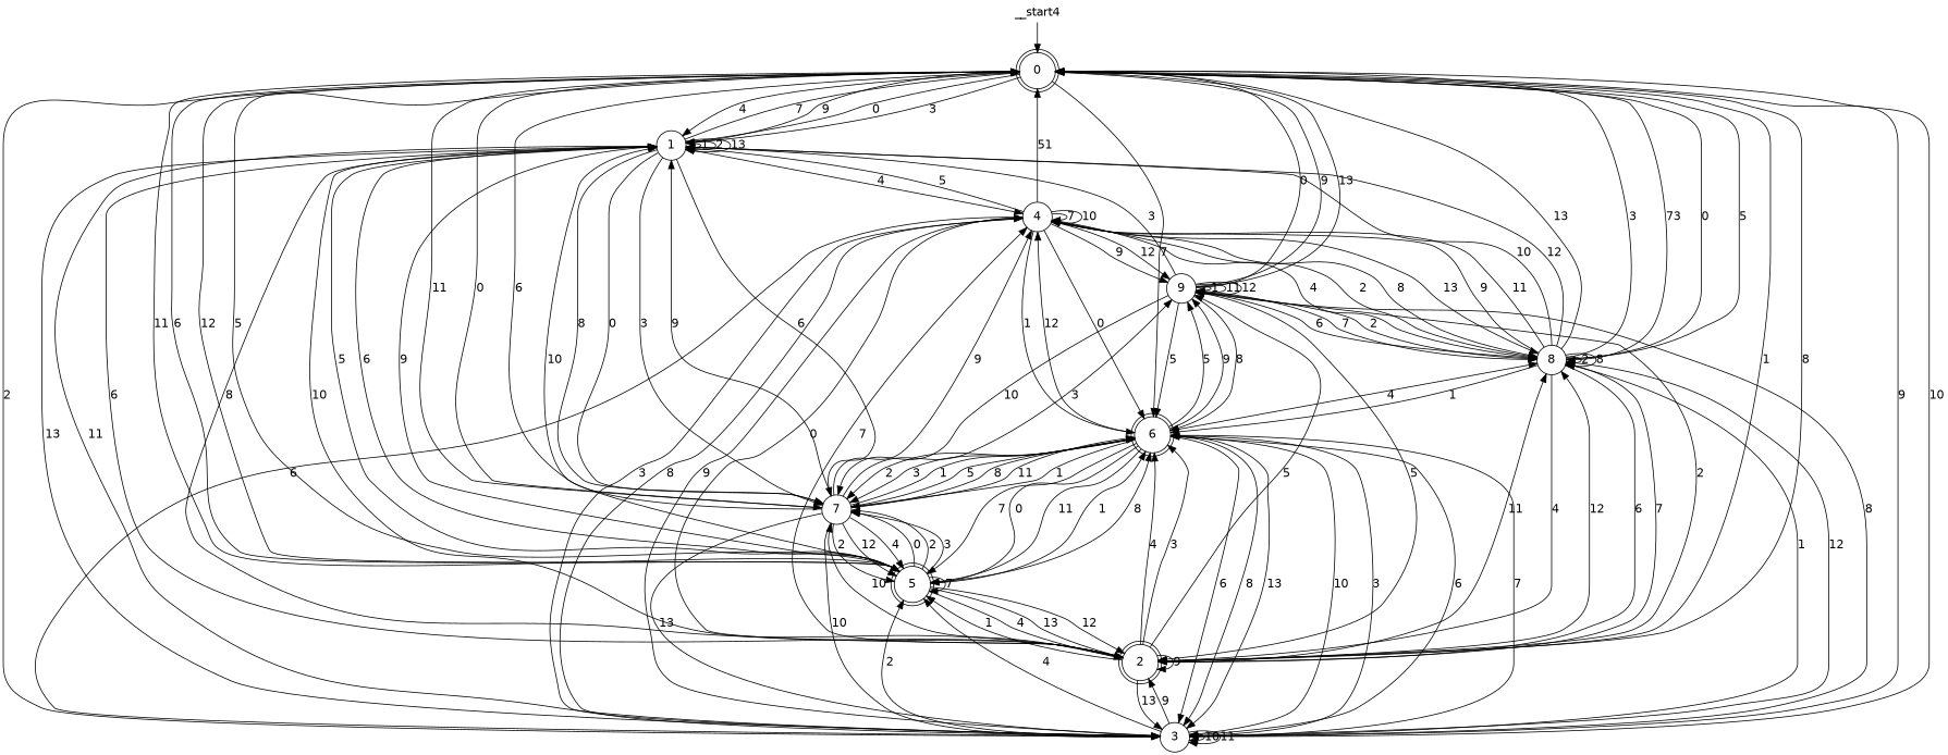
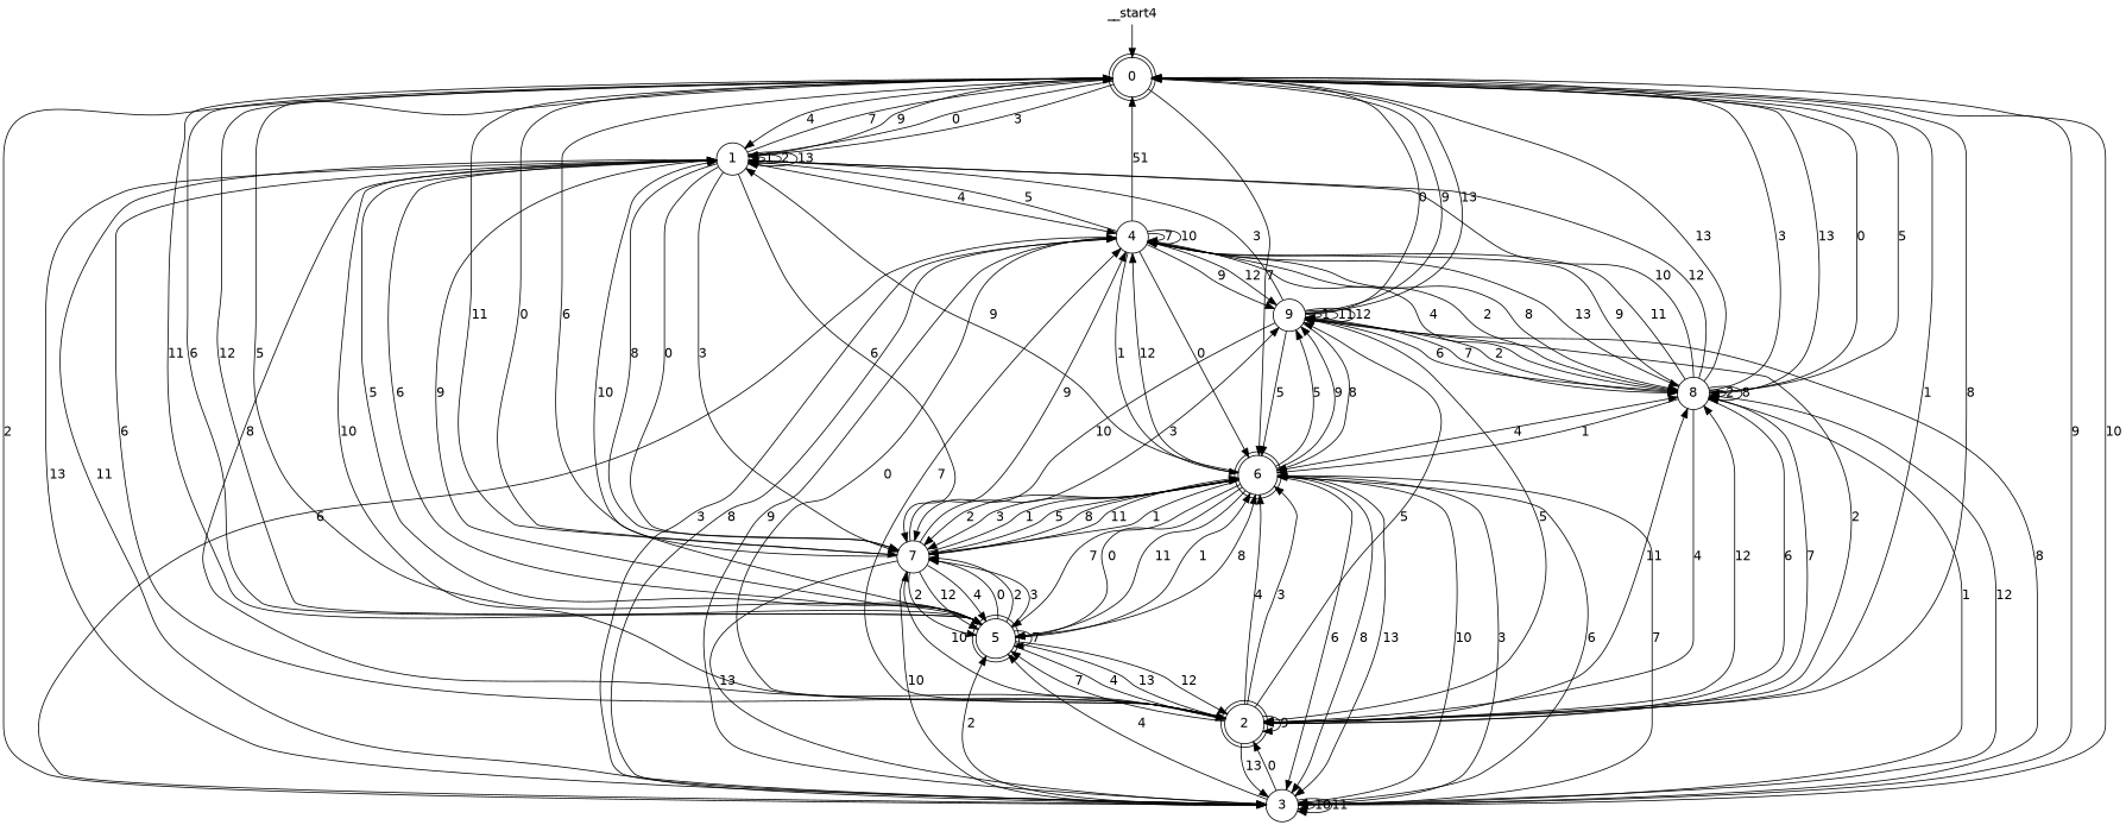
  digraph {
    fontname="DejaVu Sans"
    node [fontname="DejaVu Sans" shape=circle]
    edge [fontname="DejaVu Sans"]
    n1 [label=0 shape=doublecircle]
    n2 [label=1]
    n3 [label=2 shape=doublecircle]
    n4 [label=3]
    n5 [label=5 shape=doublecircle]
    n6 [label=6 shape=doublecircle]
    n7 [label=7]
    n8 [label=8]
    n9 [label=4]
    n10 [label=9]
    n11 [height=0 label=__start4 shape=none width=0]
    n1 -> n2 [label=0]
    n1 -> n2 [label=3]
    n1 -> n2 [label=4]
    n1 -> n3 [label=1]
    n1 -> n3 [label=8]
    n1 -> n4 [label=2]
    n1 -> n4 [label=9]
    n1 -> n4 [label=10]
    n1 -> n5 [label=6]
    n1 -> n5 [label=12]
    n1 -> n6 [label=7]
    n1 -> n7 [label=11]
-   n1 -> n8 [label=73]
+   n1 -> n8 [label=13]
    n2 -> n1 [label=7]
    n2 -> n1 [label=9]
    n2 -> n2 [label=1]
    n2 -> n2 [label=2]
    n2 -> n2 [label=13]
    n2 -> n3 [label=10]
    n2 -> n4 [label=11]
    n2 -> n5 [label=5]
    n2 -> n7 [label=0]
    n2 -> n7 [label=3]
    n2 -> n7 [label=6]
    n2 -> n7 [label=8]
    n2 -> n9 [label=4]
    n3 -> n2 [label=6]
    n3 -> n2 [label=8]
    n3 -> n3 [label=9]
    n3 -> n4 [label=13]
-   n3 -> n5 [label=1]
+   n3 -> n5 [label=7]
    n3 -> n6 [label=3]
    n3 -> n6 [label=4]
    n3 -> n7 [label=10]
    n3 -> n8 [label=11]
    n3 -> n8 [label=12]
    n3 -> n9 [label=0]
    n3 -> n9 [label=7]
    n3 -> n10 [label=2]
    n3 -> n10 [label=5]
    n4 -> n2 [label=13]
-   n4 -> n3 [label=9]
+   n4 -> n3 [label=0]
    n4 -> n4 [label=10]
    n4 -> n4 [label=11]
    n4 -> n5 [label=2]
    n4 -> n5 [label=4]
    n4 -> n6 [label=3]
    n4 -> n6 [label=6]
    n4 -> n6 [label=7]
    n4 -> n8 [label=1]
    n4 -> n8 [label=12]
    n4 -> n9 [label=8]
    n4 -> n9 [label=9]
    n4 -> n10 [label=8]
    n5 -> n1 [label=5]
    n5 -> n1 [label=11]
    n5 -> n2 [label=6]
    n5 -> n2 [label=9]
    n5 -> n2 [label=10]
    n5 -> n3 [label=4]
    n5 -> n3 [label=12]
    n5 -> n3 [label=13]
    n5 -> n5 [label=7]
    n5 -> n6 [label=1]
    n5 -> n6 [label=8]
    n5 -> n7 [label=0]
    n5 -> n7 [label=2]
    n5 -> n7 [label=3]
    n6 -> n4 [label=6]
    n6 -> n4 [label=8]
    n6 -> n4 [label=10]
    n6 -> n4 [label=13]
    n6 -> n5 [label=0]
    n6 -> n5 [label=7]
    n6 -> n5 [label=11]
    n6 -> n7 [label=1]
    n6 -> n7 [label=2]
    n6 -> n7 [label=3]
    n6 -> n8 [label=4]
    n6 -> n9 [label=12]
    n6 -> n10 [label=5]
    n6 -> n10 [label=9]
    n7 -> n1 [label=0]
    n7 -> n1 [label=6]
-   n7 -> n2 [label=9]
+   n6 -> n2 [label=9]
    n7 -> n4 [label=10]
    n7 -> n4 [label=13]
    n7 -> n5 [label=2]
    n7 -> n5 [label=4]
    n7 -> n5 [label=12]
    n7 -> n6 [label=1]
    n7 -> n6 [label=5]
    n7 -> n6 [label=8]
    n7 -> n6 [label=11]
    n7 -> n9 [label=9]
    n7 -> n10 [label=3]
    n8 -> n1 [label=0]
    n8 -> n1 [label=3]
    n8 -> n1 [label=5]
    n8 -> n1 [label=13]
    n8 -> n2 [label=10]
    n8 -> n2 [label=12]
    n8 -> n3 [label=4]
    n8 -> n3 [label=6]
    n8 -> n3 [label=7]
    n8 -> n6 [label=1]
    n8 -> n8 [label=2]
    n8 -> n8 [label=8]
    n8 -> n9 [label=9]
    n8 -> n9 [label=11]
    n9 -> n1 [label=51]
    n9 -> n2 [label=5]
    n9 -> n4 [label=3]
    n9 -> n4 [label=6]
    n9 -> n6 [label=0]
    n9 -> n6 [label=1]
    n9 -> n8 [label=2]
    n9 -> n8 [label=4]
    n9 -> n8 [label=8]
    n9 -> n8 [label=13]
    n9 -> n9 [label=7]
    n9 -> n9 [label=10]
    n9 -> n10 [label=9]
    n9 -> n10 [label=12]
    n10 -> n1 [label=0]
    n10 -> n1 [label=9]
    n10 -> n1 [label=13]
    n10 -> n2 [label=3]
    n10 -> n3 [label=5]
    n10 -> n6 [label=5]
    n10 -> n6 [label=8]
    n10 -> n7 [label=10]
    n10 -> n8 [label=2]
    n10 -> n8 [label=6]
    n10 -> n8 [label=7]
    n10 -> n10 [label=1]
    n10 -> n10 [label=11]
    n10 -> n10 [label=12]
    n11 -> n1
  }
